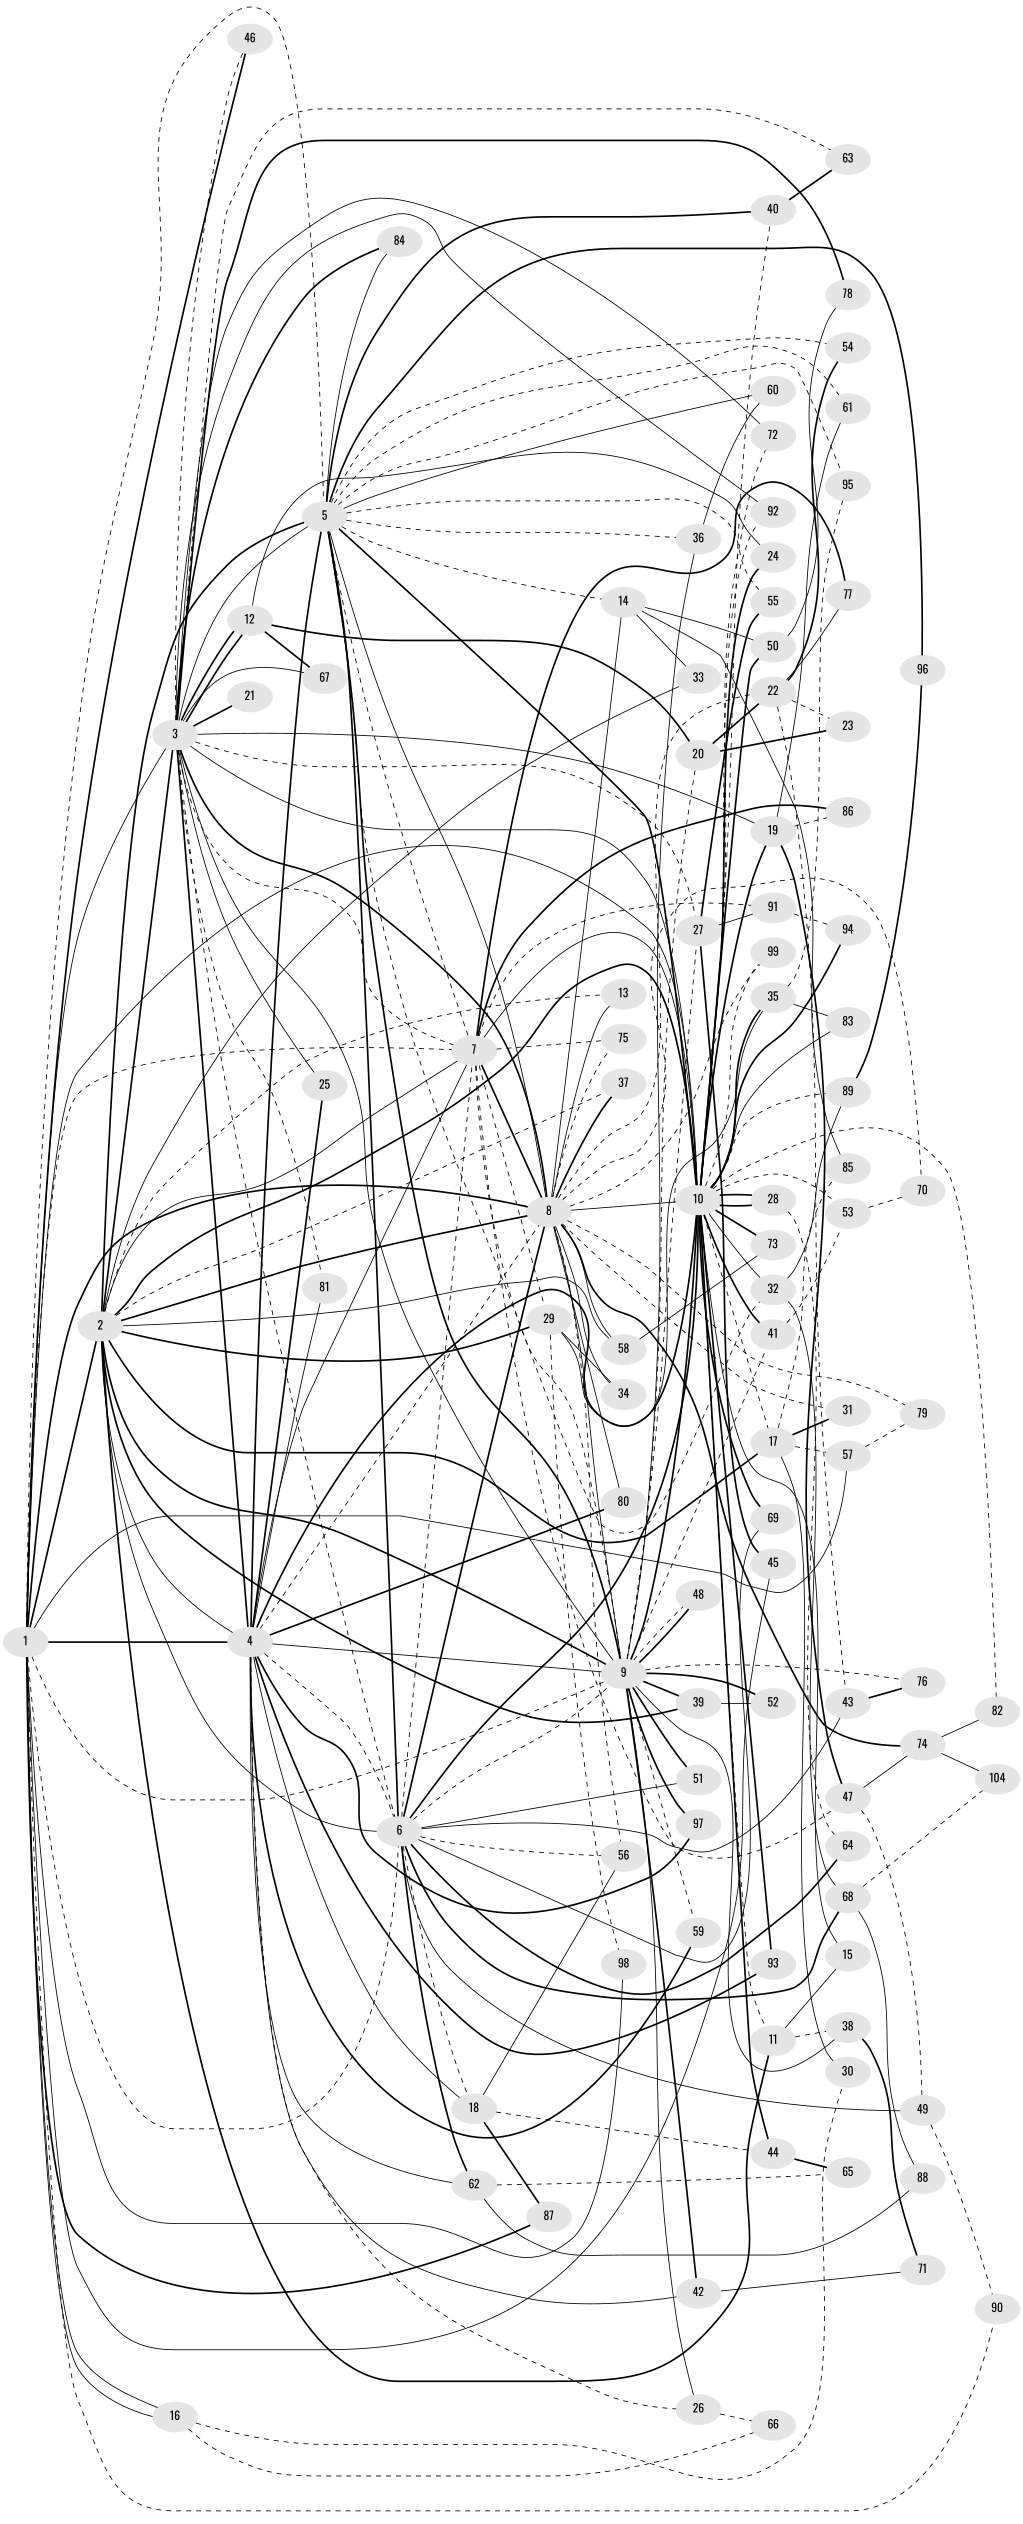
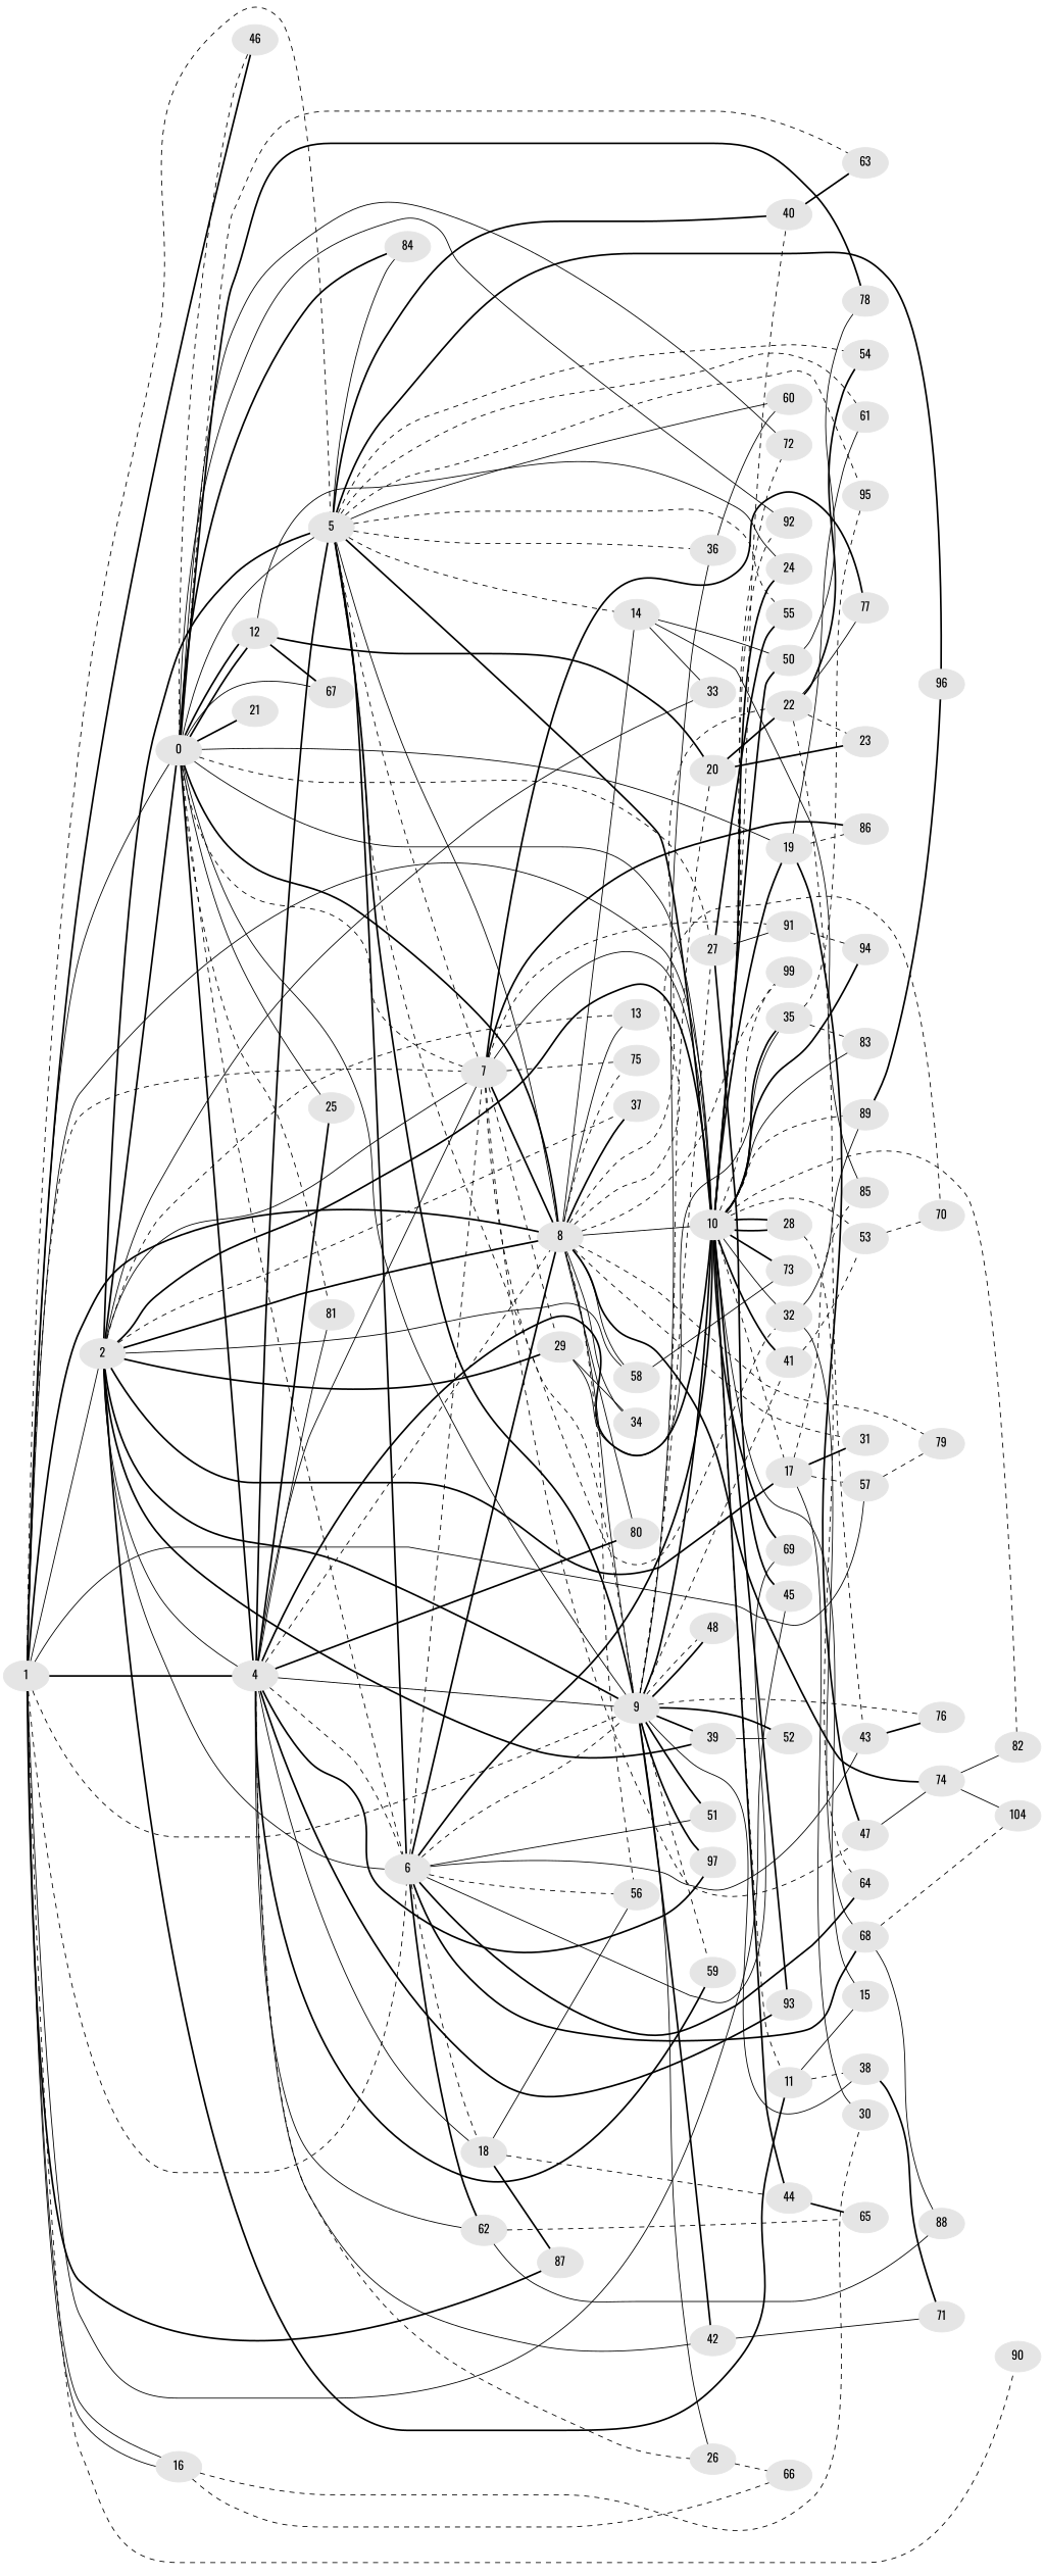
  graph {
    fontname=Oswald
    rankdir=LR
    node [color=gray90 fontname=Oswald style=filled]
    edge [fontname=Oswald style=bold]
    1
    2
-   3
+   3 [label=0]
    4
    5
    6
    7
    8
    9
    10
    16
    45
    46
    57
    87
    90
-   98
    11
    13
    17
    29
    33
    37
    39
    58
    12
    19
    21
    25
    27
    63
    67
    72
    78
    81
    84
    92
    18
    26
    42
    59
    62
    80
    93
    97
    14
    32
    36
    40
    54
    55
    60
    61
    95
    96
    43
-   49
    51
    64
    68
    69
    56
    47
    75
    77
    86
    91
    22
    31
    34
    70
    74
    79
    99
    20
    38
    41
    48
    52
    76
    15
    24
    28
    35
    44
    50
    53
    73
    82
    83
    89
    94
    30
    66
    85
    71
    65
    88
    n99 [label=104]
    23
-   1 -- 2
+   1 -- 2 [style=solid]
    1 -- 3 [style=solid]
    1 -- 4
    1 -- 5 [style=dashed]
    1 -- 6 [style=dashed]
    1 -- 7 [style=dashed]
    1 -- 8
    1 -- 9 [style=dashed]
    1 -- 10 [style=solid]
    1 -- 16 [style=solid]
    1 -- 16 [style=solid]
    1 -- 45 [style=solid]
    1 -- 46
    1 -- 57 [style=solid]
    1 -- 87
    1 -- 90 [style=dashed]
-   1 -- 98 [style=solid]
    2 -- 3
    2 -- 4 [style=solid]
    2 -- 5
    2 -- 6 [style=solid]
    2 -- 7 [style=solid]
    2 -- 8
    2 -- 9
    2 -- 10
    2 -- 11
    2 -- 13 [style=dashed]
    2 -- 17
    2 -- 29
    2 -- 33 [style=solid]
    2 -- 37 [style=dashed]
    2 -- 39
    2 -- 58 [style=solid]
    3 -- 4
    3 -- 5 [style=solid]
    3 -- 6 [style=dashed]
    3 -- 7 [style=dashed]
    3 -- 8
    3 -- 9 [style=solid]
    3 -- 10 [style=solid]
    3 -- 46 [style=dashed]
    3 -- 12
    3 -- 12
    3 -- 19 [style=solid]
    3 -- 21
    3 -- 25 [style=solid]
    3 -- 27 [style=dashed]
    3 -- 63 [style=dashed]
    3 -- 67 [style=solid]
    3 -- 72 [style=solid]
    3 -- 78
    3 -- 81 [style=dashed]
    3 -- 84
    3 -- 92 [style=solid]
    4 -- 5
    4 -- 6 [style=dashed]
    4 -- 7 [style=solid]
    4 -- 8 [style=dashed]
    4 -- 9 [style=solid]
    4 -- 10
    4 -- 25
    4 -- 81 [style=solid]
    4 -- 18 [style=solid]
    4 -- 26 [style=dashed]
    4 -- 42 [style=solid]
    4 -- 59
    4 -- 62 [style=solid]
    4 -- 80
    4 -- 93
    4 -- 97
    5 -- 6
    5 -- 7 [style=dashed]
    5 -- 8 [style=solid]
    5 -- 9
    5 -- 10
    5 -- 84 [style=solid]
    5 -- 14 [style=dashed]
    5 -- 32 [style=dashed]
    5 -- 36 [style=dashed]
    5 -- 40
    5 -- 54 [style=dashed]
    5 -- 55 [style=dashed]
    5 -- 60 [style=solid]
    5 -- 61 [style=dashed]
    5 -- 95 [style=dashed]
    5 -- 96
    6 -- 7 [style=dashed]
    6 -- 8
    6 -- 9 [style=dashed]
    6 -- 10
    6 -- 18 [style=dashed]
    6 -- 62
    6 -- 43 [style=solid]
-   6 -- 49 [style=solid]
    6 -- 51 [style=solid]
    6 -- 64
    6 -- 68
    6 -- 69 [style=solid]
    6 -- 56 [style=dashed]
    7 -- 8
    7 -- 9 [style=dashed]
    7 -- 10 [style=solid]
    7 -- 29 [style=dashed]
    7 -- 47 [style=dashed]
    7 -- 75 [style=dashed]
    7 -- 77
    7 -- 86
    7 -- 91 [style=dashed]
    8 -- 9 [style=solid]
    8 -- 10 [style=solid]
    8 -- 13 [style=solid]
    8 -- 37
    8 -- 58 [style=solid]
    8 -- 80 [style=solid]
    8 -- 14 [style=solid]
    8 -- 56 [style=dashed]
    8 -- 75 [style=dashed]
    8 -- 22 [style=dashed]
    8 -- 31 [style=dashed]
    8 -- 34 [style=solid]
    8 -- 70 [style=dashed]
    8 -- 74
    8 -- 79 [style=dashed]
    8 -- 99 [style=dashed]
    9 -- 10
    9 -- 39
    9 -- 27 [style=dashed]
    9 -- 26 [style=solid]
    9 -- 42
    9 -- 59 [style=dashed]
    9 -- 97
    9 -- 36 [style=solid]
    9 -- 51
    9 -- 20 [style=dashed]
    9 -- 38 [style=solid]
    9 -- 41 [style=dashed]
    9 -- 48
    9 -- 48 [style=dashed]
    9 -- 52
    9 -- 76 [style=dashed]
    10 -- 11 [style=dashed]
    10 -- 17 [style=dashed]
    10 -- 19
    10 -- 72 [style=dashed]
    10 -- 92 [style=dashed]
    10 -- 93
    10 -- 32 [style=solid]
    10 -- 40 [style=dashed]
    10 -- 69
    10 -- 99 [style=dashed]
    10 -- 41
    10 -- 15 [style=solid]
    10 -- 24
    10 -- 28
    10 -- 28
    10 -- 35
    10 -- 44
    10 -- 50
    10 -- 53 [style=dashed]
    10 -- 73
    10 -- 82 [style=dashed]
    10 -- 83 [style=solid]
    10 -- 89 [style=dashed]
    10 -- 94
    16 -- 30 [style=dashed]
    16 -- 66 [style=dashed]
    57 -- 79 [style=dashed]
    11 -- 38 [style=dashed]
    11 -- 15 [style=solid]
    17 -- 57 [style=dashed]
    17 -- 31
    17 -- 30 [style=solid]
    17 -- 85 [style=dashed]
-   29 -- 98 [style=dashed]
    29 -- 34 [style=solid]
    29 -- 35 [style=solid]
    39 -- 52 [style=solid]
    58 -- 73 [style=solid]
    12 -- 67
    12 -- 20
    12 -- 24 [style=solid]
    19 -- 61 [style=solid]
    19 -- 47
    19 -- 86 [style=dashed]
    27 -- 45
    27 -- 55
    27 -- 91 [style=solid]
    18 -- 87
    18 -- 56 [style=solid]
    18 -- 44 [style=dashed]
    26 -- 66 [style=dashed]
    42 -- 71 [style=solid]
    62 -- 65 [style=dashed]
    62 -- 88 [style=solid]
    14 -- 33 [style=solid]
    14 -- 50 [style=solid]
    14 -- 85 [style=solid]
    32 -- 68 [style=solid]
    32 -- 89 [style=solid]
    36 -- 60 [style=solid]
    40 -- 63
    43 -- 76
-   49 -- 90 [style=dashed]
    68 -- 88 [style=solid]
    68 -- n99 [style=dashed]
-   47 -- 49 [style=dashed]
    47 -- 74 [style=solid]
    91 -- 94 [style=dashed]
    22 -- 54
    22 -- 43 [style=dashed]
    22 -- 77 [style=solid]
    22 -- 23 [style=dashed]
    74 -- 82 [style=solid]
    74 -- n99 [style=solid]
    20 -- 22
    20 -- 23
    38 -- 71
    41 -- 53 [style=dashed]
    28 -- 64 [style=dashed]
    35 -- 95 [style=dashed]
-   35 -- 83 [style=solid]
+   35 -- 83 [style=dashed]
    44 -- 65
    50 -- 78 [style=solid]
    53 -- 70 [style=dashed]
    89 -- 96
  }
